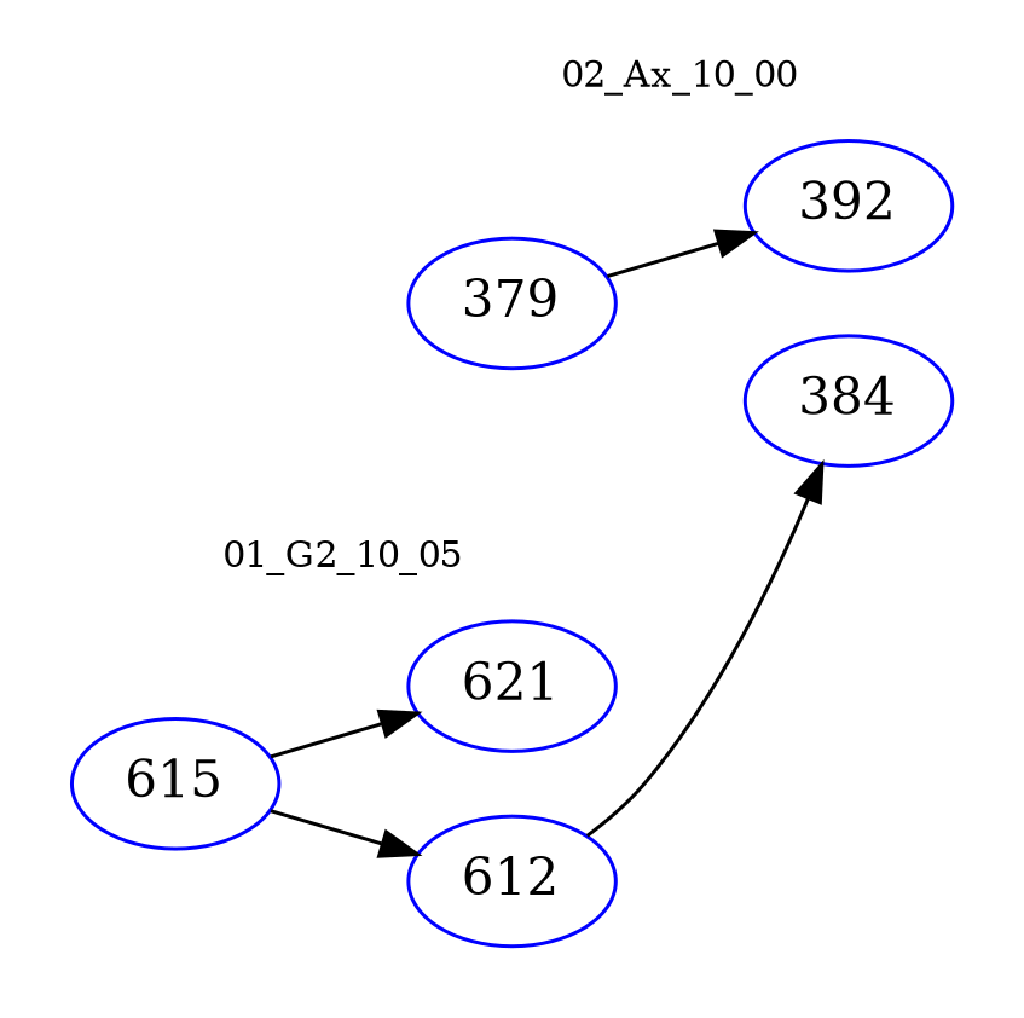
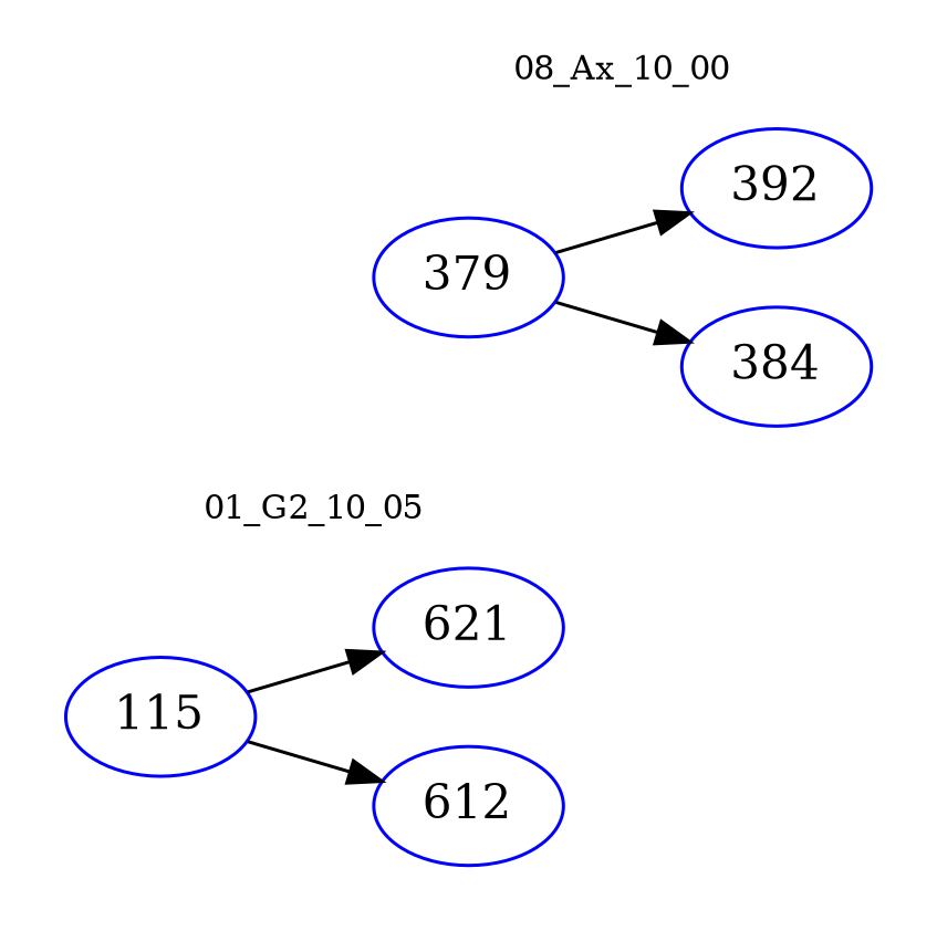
  digraph {
    rankdir=LR
    node [color=blue]
    edge [color=black]
    n1 [label=379]
    n2 [label=392]
    n3 [label=384]
-   n4 [label=615]
+   n4 [label=115]
    n5 [label=612]
    n6 [label=621]
    subgraph cluster_1 {
      color=white
      fontsize=10
-     label="02_Ax_10_00"
+     label="08_Ax_10_00"
      n1
      n2
      n3
    }
    subgraph cluster_2 {
      color=white
      fontsize=10
      label="01_G2_10_05"
      n4
      n5
      n6
    }
    n1 -> n2
-   n5 -> n3
+   n1 -> n3
    n4 -> n5
    n4 -> n6
  }
